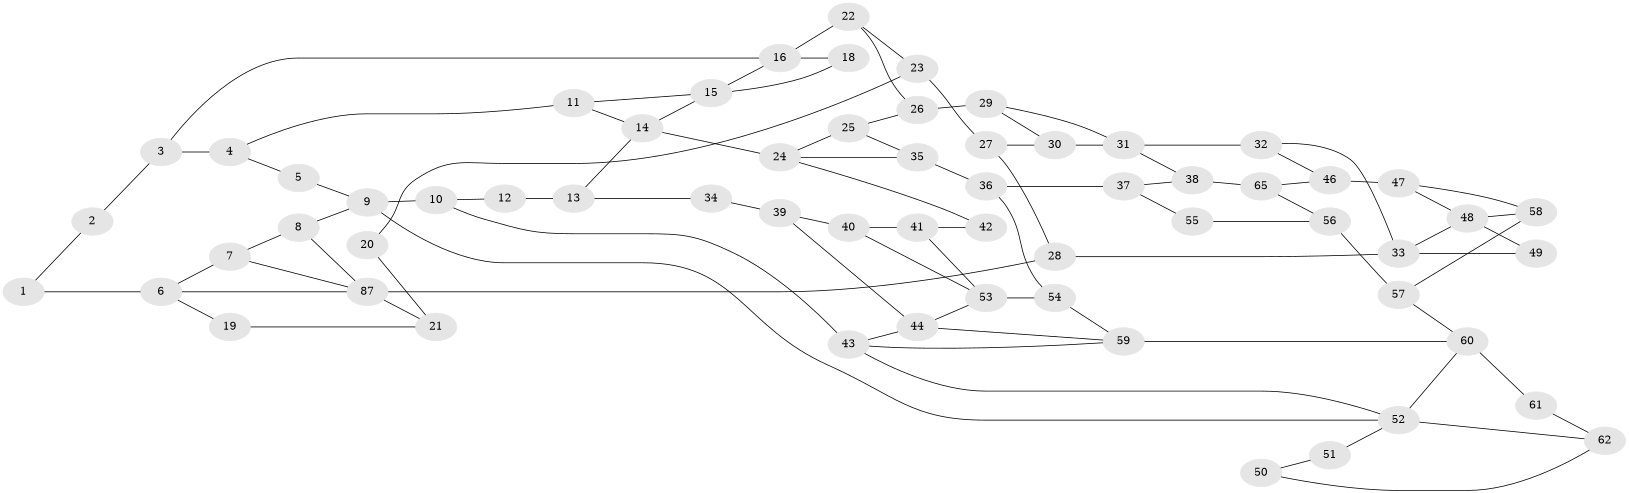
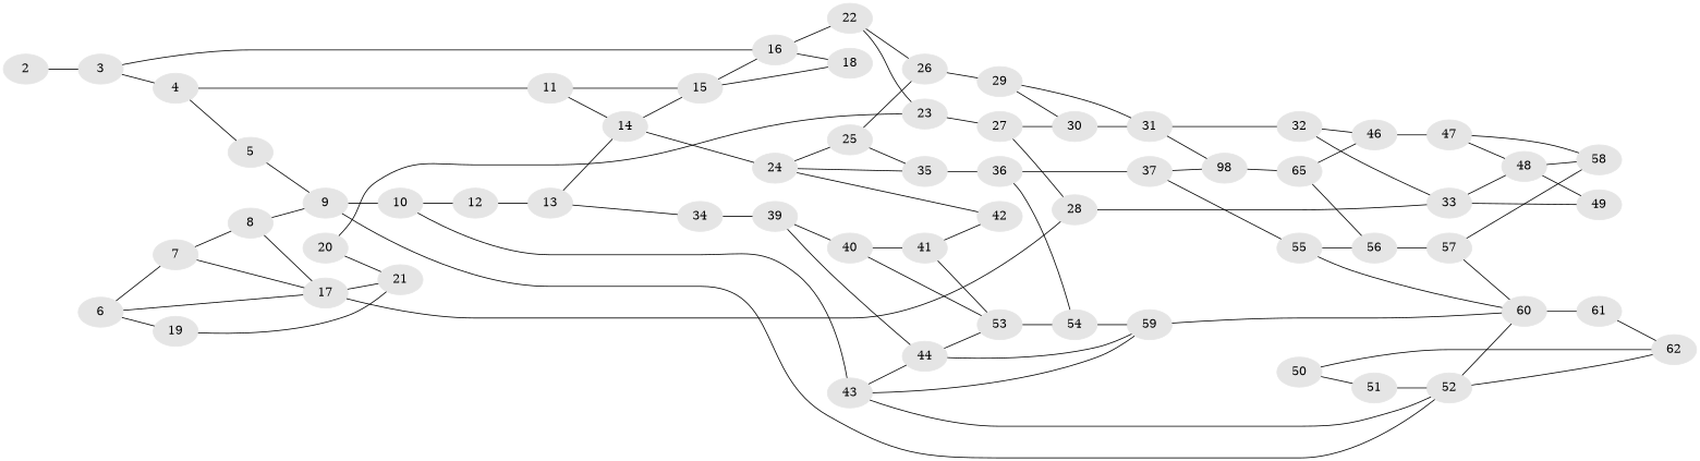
  graph {
    rankdir=LR
    node [color=gray90 style=filled]
    edge [weight=1.0]
-   1
    2
    6
    3
    7
-   17 [label=87]
+   17
    19
    4
    16
    20
    21
    23
    5
    11
    18
    22
    9
    14
    15
    10
    52
    8
    28
    12
    43
    62
    60
    13
    44
    59
    24
    34
    39
    25
    35
    42
    26
    33
    27
    29
    30
    36
    31
    48
    49
    32
-   38
+   38 [label=98]
    46
    n49 [label=65]
    47
    58
    40
    37
    54
    55
    56
    41
    53
    57
    50
    51
    61
-   1 -- 2
-   1 -- 6 [weight=2.0]
    2 -- 3
    6 -- 7
    6 -- 17
    6 -- 19 [weight=2.0]
    3 -- 4
    3 -- 16
    7 -- 17
    7 -- 8
    17 -- 21
    17 -- 28 [weight=2.0]
    19 -- 21
    4 -- 5
    4 -- 11
    16 -- 18 [weight=2.0]
    16 -- 22 [weight=2.0]
    20 -- 21
    20 -- 23
    23 -- 27
    5 -- 9
    11 -- 14
    11 -- 15 [weight=2.0]
    22 -- 23
    22 -- 26
    9 -- 10
    9 -- 52
    14 -- 15
    14 -- 24 [weight=2.0]
    15 -- 16
    15 -- 18
    10 -- 12 [weight=2.0]
    10 -- 43
    52 -- 62
    52 -- 60
    8 -- 17
    8 -- 9
    28 -- 33 [weight=2.0]
    12 -- 13 [weight=2.0]
    43 -- 52
    43 -- 44
    43 -- 59
    60 -- 61
    13 -- 14 [weight=2.0]
    13 -- 34
    44 -- 59
    44 -- 53 [weight=2.0]
    59 -- 60 [weight=2.0]
    24 -- 25
    24 -- 35
    24 -- 42 [weight=2.0]
    34 -- 39 [weight=2.0]
    39 -- 44
    39 -- 40
    25 -- 35
    25 -- 26
    35 -- 36
    26 -- 29
    33 -- 48
    33 -- 49 [weight=2.0]
    27 -- 28
    27 -- 30
    29 -- 30
    29 -- 31
    30 -- 31
    36 -- 37
    36 -- 54
    31 -- 32
    31 -- 38 [weight=2.0]
    48 -- 49
    48 -- 58
    32 -- 33
    32 -- 46
    38 -- n49
    46 -- 47
    n49 -- 46
    n49 -- 56
    47 -- 48
    47 -- 58
    40 -- 41
    40 -- 53
    37 -- 38
    37 -- 55
    54 -- 59
+   55 -- 60
    55 -- 56
    56 -- 57
    41 -- 42
    41 -- 53
    53 -- 54 [weight=2.0]
    57 -- 60
    57 -- 58
    50 -- 62 [weight=2.0]
    50 -- 51 [weight=2.0]
    51 -- 52
    61 -- 62 [weight=2.0]
  }
